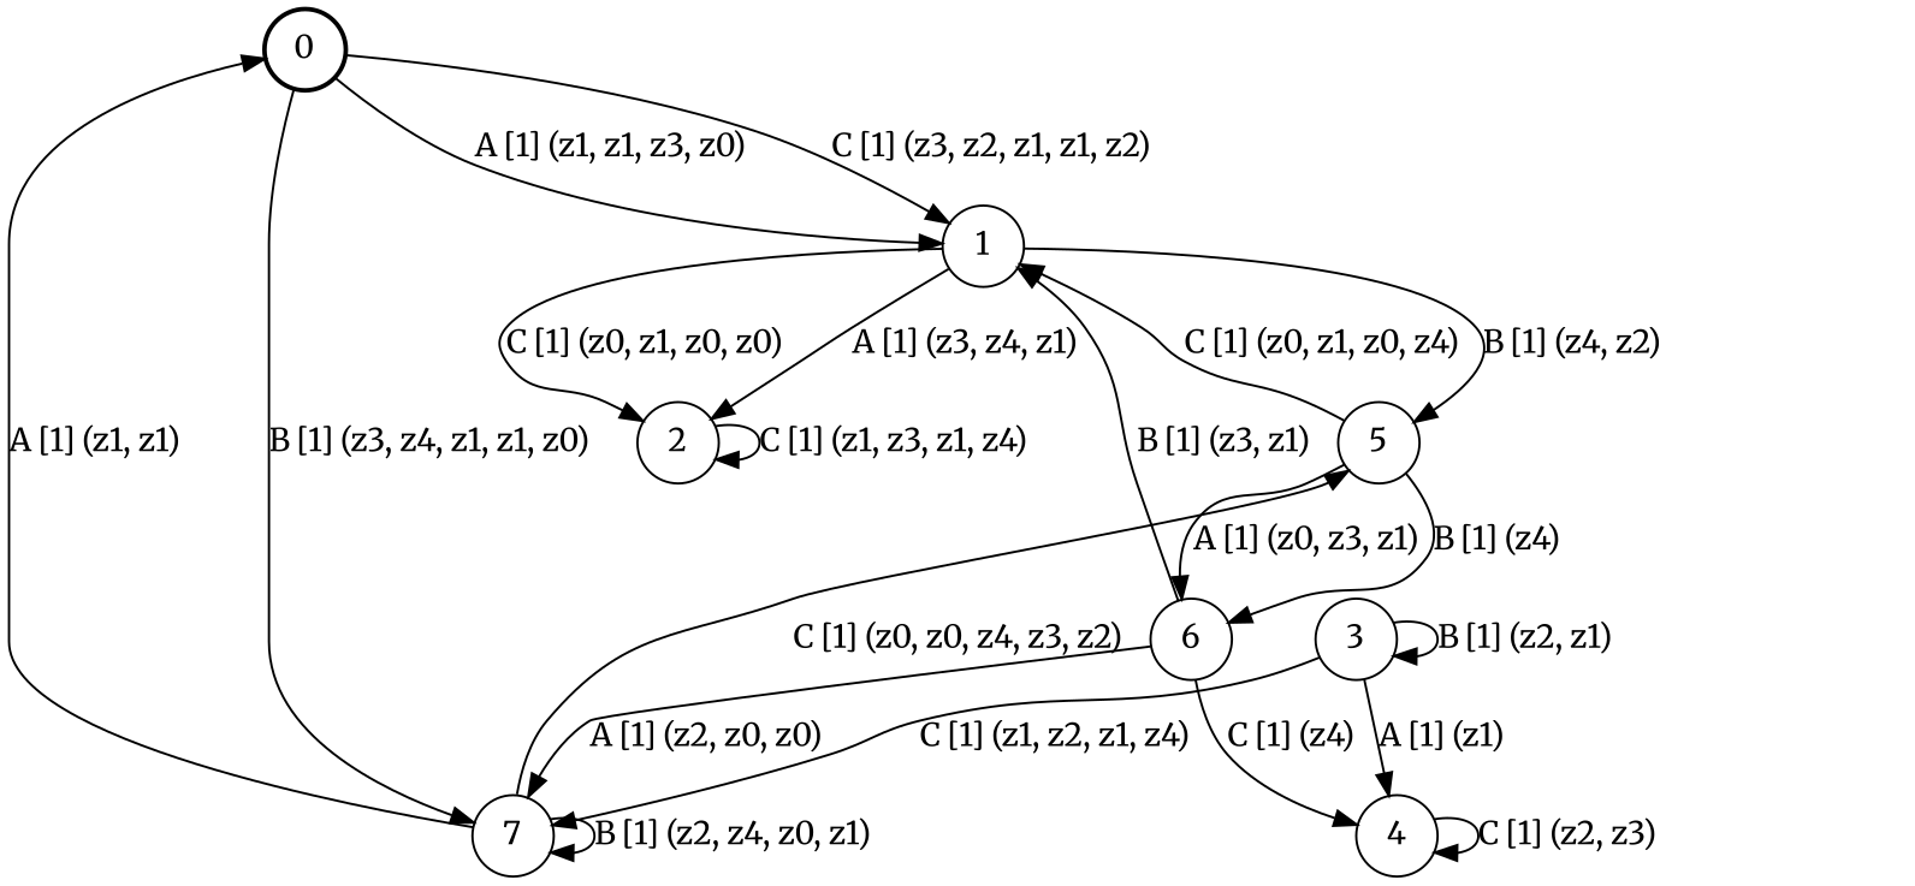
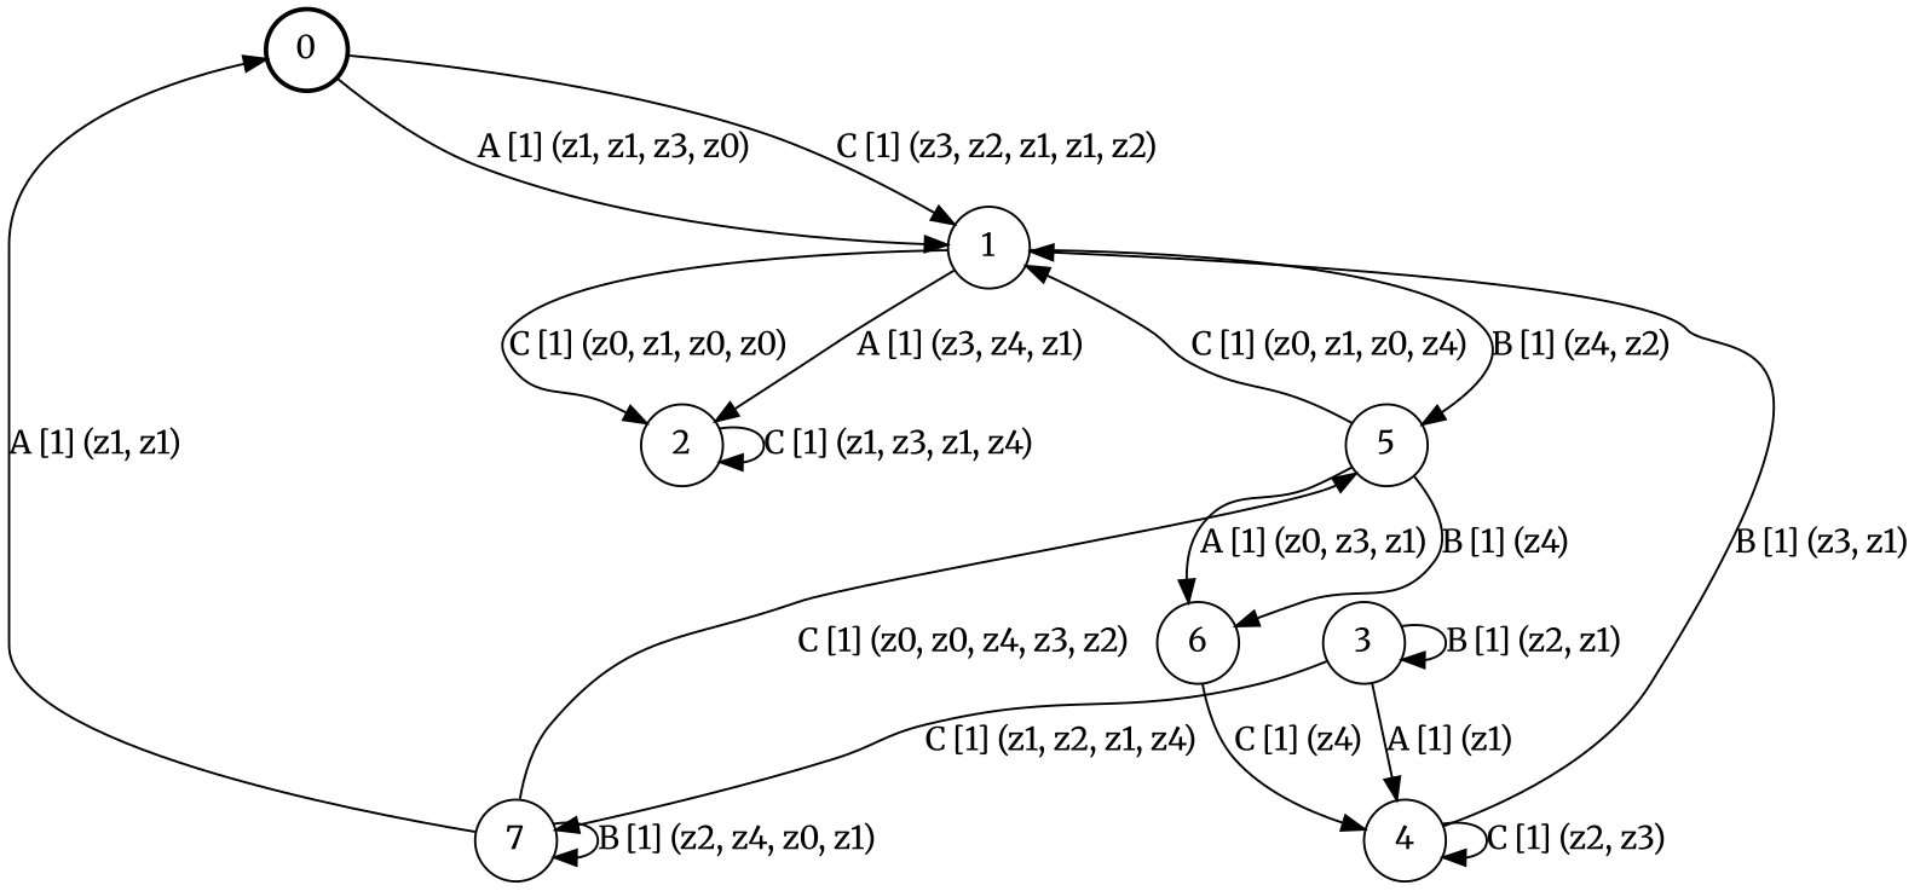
  digraph {
    fontname=Merriweather
    node [fontname=Merriweather shape=circle]
    edge [fontname=Merriweather]
    0 [style=bold]
    1
    7
    2
    5
    6
    3
    4
    0 -> 1 [label="A [1] (z1, z1, z3, z0) "]
    0 -> 1 [label="C [1] (z3, z2, z1, z1, z2) "]
-   0 -> 7 [label="B [1] (z3, z4, z1, z1, z0) "]
    1 -> 2 [label="A [1] (z3, z4, z1) "]
    1 -> 2 [label="C [1] (z0, z1, z0, z0) "]
    1 -> 5 [label="B [1] (z4, z2) "]
    7 -> 0 [label="A [1] (z1, z1) "]
    7 -> 7 [label="B [1] (z2, z4, z0, z1) "]
    7 -> 5 [label="C [1] (z0, z0, z4, z3, z2) "]
    2 -> 2 [label="C [1] (z1, z3, z1, z4) "]
    5 -> 1 [label="C [1] (z0, z1, z0, z4) "]
    5 -> 6 [label="A [1] (z0, z3, z1) "]
    5 -> 6 [label="B [1] (z4) "]
-   6 -> 1 [label="B [1] (z3, z1) "]
-   6 -> 7 [label="A [1] (z2, z0, z0) "]
+   4 -> 1 [label="B [1] (z3, z1) "]
    6 -> 4 [label="C [1] (z4) "]
    3 -> 7 [label="C [1] (z1, z2, z1, z4) "]
    3 -> 3 [label="B [1] (z2, z1) "]
    3 -> 4 [label="A [1] (z1) "]
    4 -> 4 [label="C [1] (z2, z3) "]
  }
